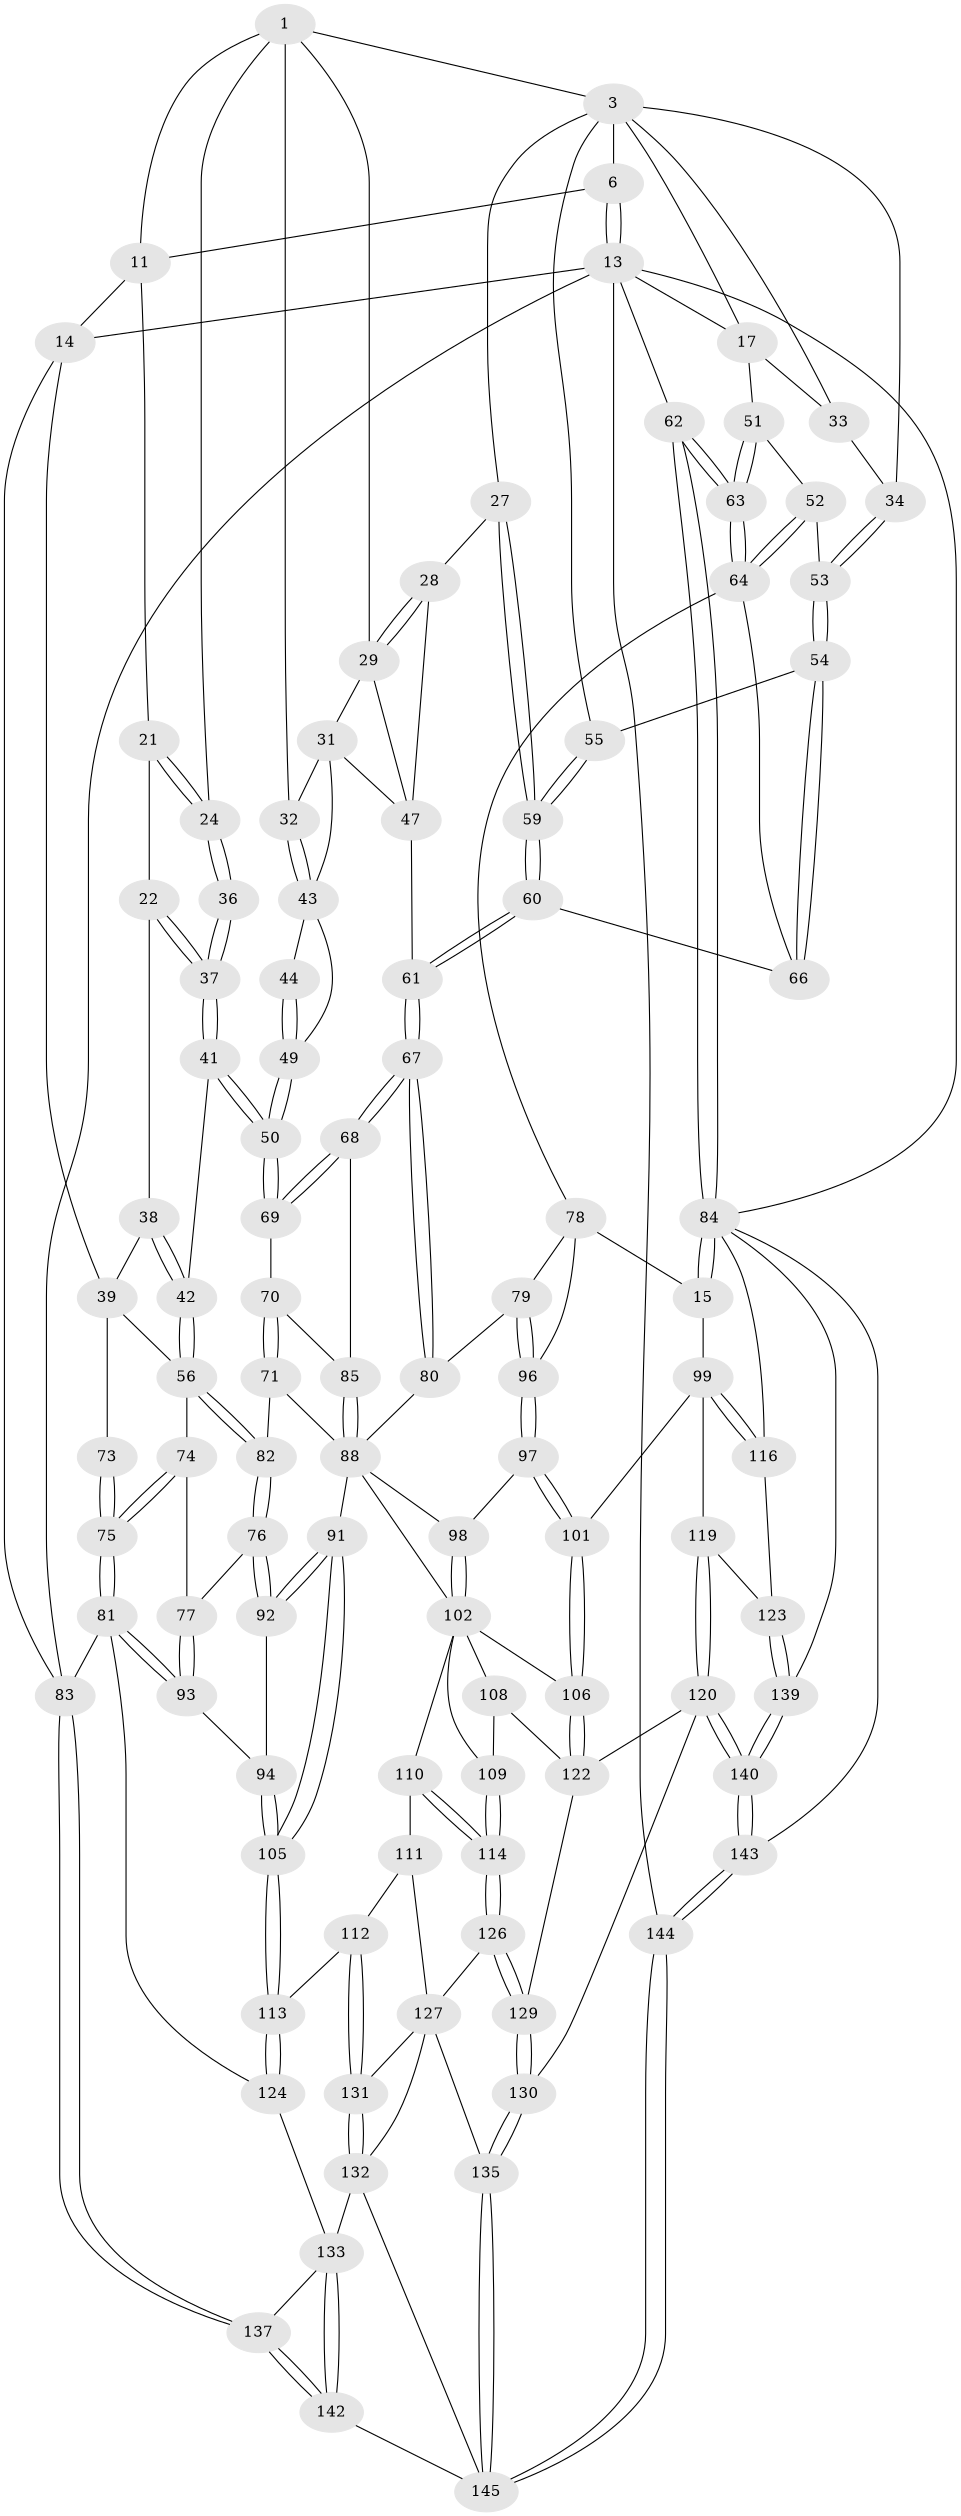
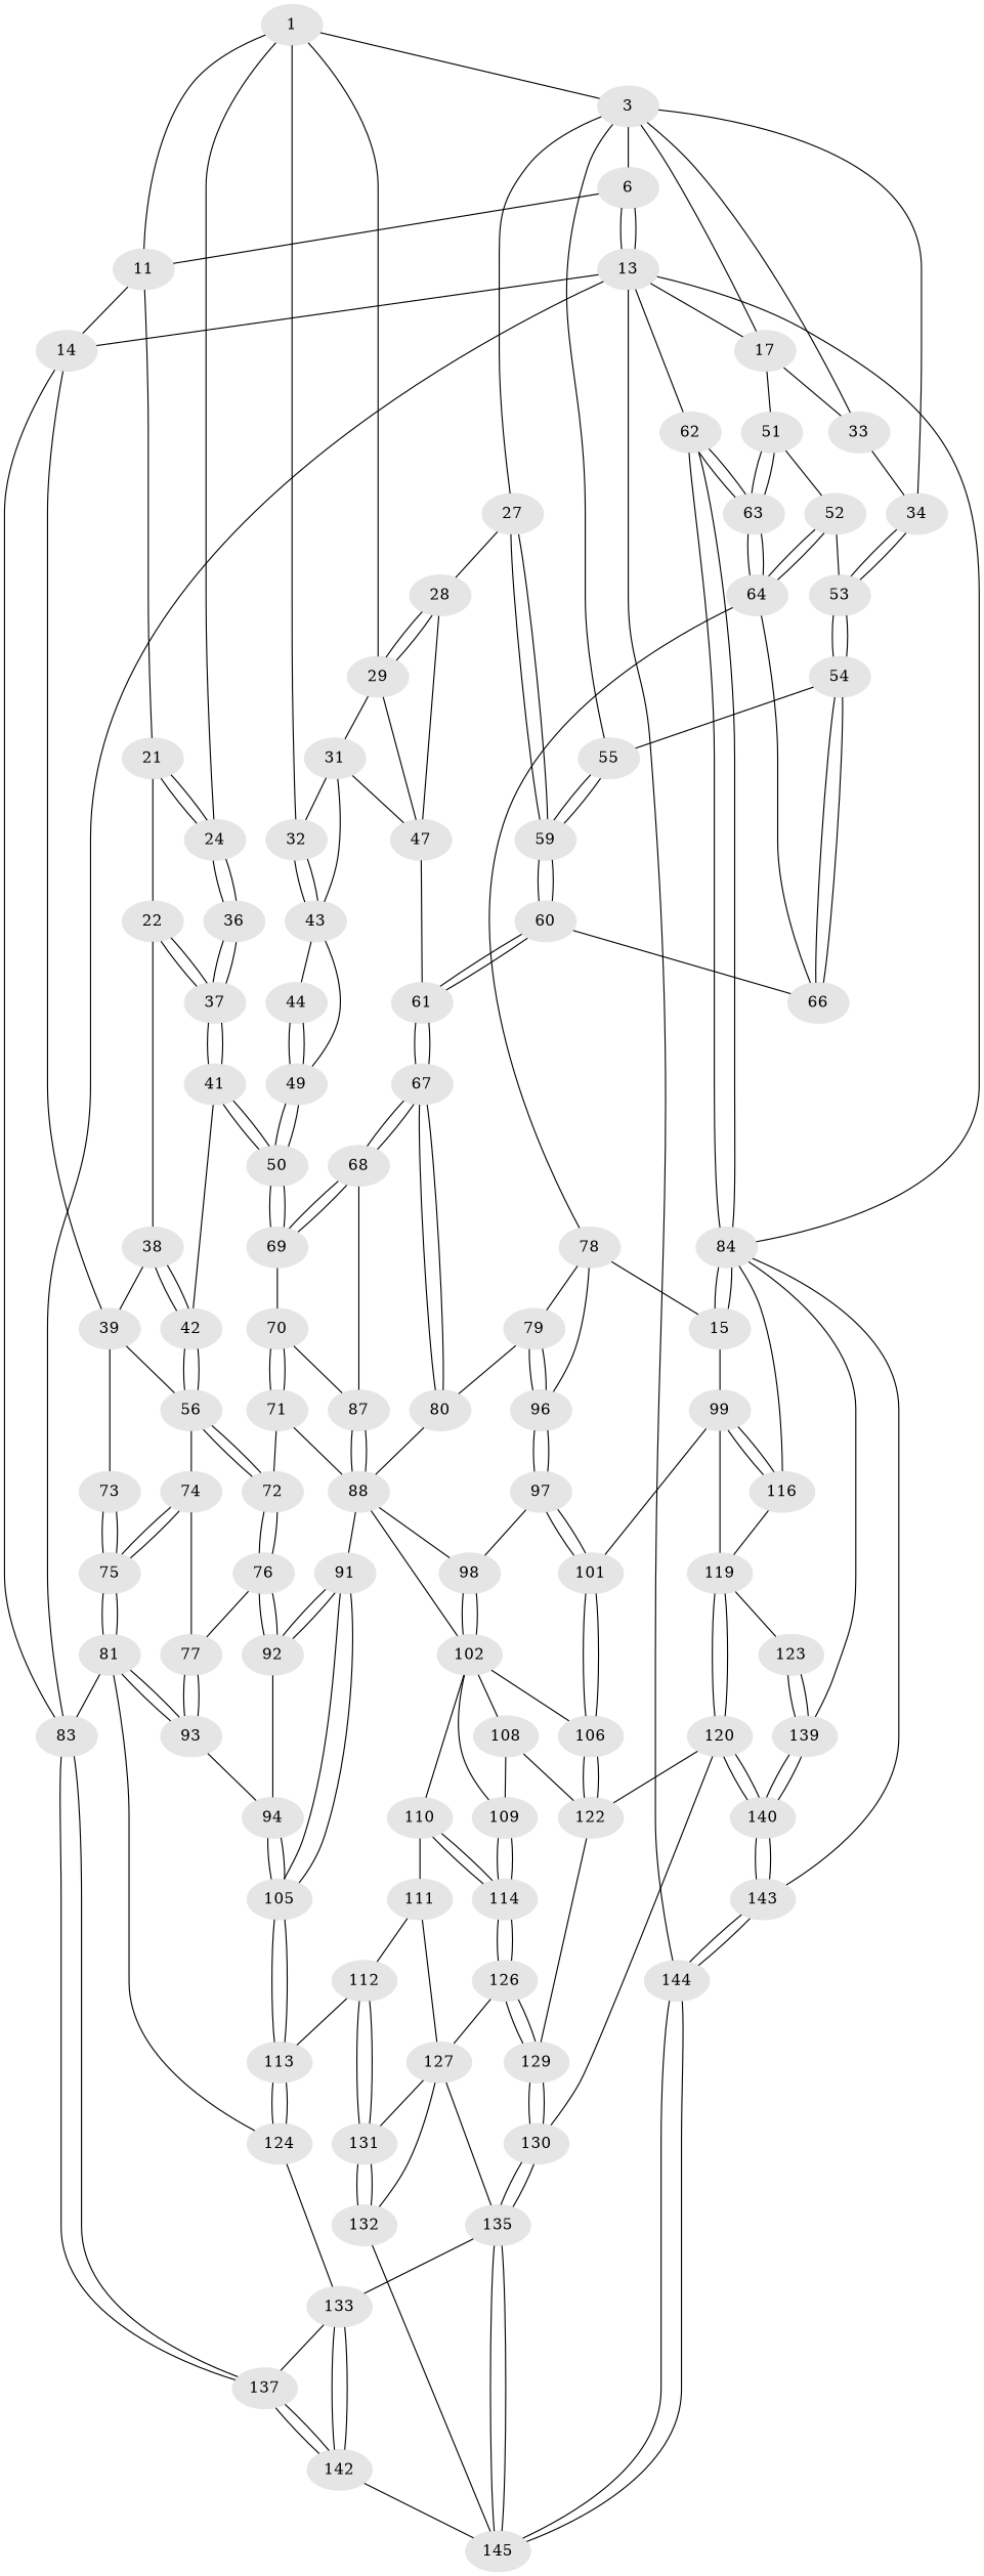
  graph {
    node [color=gray90 style=filled]
    1 [super="+2+8"]
    3 [super="+4+25"]
    11 [super="+19+12"]
    24
    29 [super="+30"]
    32
    6 [super="+7"]
    17 [super="+35"]
    27
    33
    34
    55
    14 [super="+15"]
    21
    36
    47 [super="+48"]
    31 [super="+45"]
    43 [super="+46"]
    13 [super="+117+16"]
    51
    28
    59
    53
    62
    83
    84 [super="+115"]
    144
    39 [super="+58+40"]
    22 [super="+23"]
    63
    137
    n32 [label=15]
    116
    139
    143
    145 [super="+146"]
    56 [super="+57"]
    73
    52
    37
    38
    41
    42
    60
    61
    44
    49
    54
    50
-   72 [label=82]
+   72
    74
    75
    69
    67
    70
    64 [super="+65"]
    66
    78 [super="+86"]
    76
    77
    68
    80
    79
    96
-   87 [label=85]
+   87
    88 [super="+95+89"]
    71
    91
    98
    102 [super="+103+107"]
    92
    81 [super="+82"]
    93
    124
    94
    99 [super="+100"]
    97
    133 [super="+134"]
    142
    123
    140
    101
    119
    105
    106
    108
    109
    110
    113
    120 [super="+121"]
    122 [super="+125"]
    114
    111
    129
    126
    112
    127 [super="+128+136"]
    131
    132 [super="+138"]
    135
    130
    1 -- 3
    1 -- 11
    1 -- 24
    1 -- 29
    1 -- 32
    3 -- 6
    3 -- 17
    3 -- 27
    3 -- 33
    3 -- 34
    3 -- 55
    11 -- 14
    11 -- 21
    24 -- 36
    24 -- 36
    29 -- 47
    29 -- 31
    32 -- 43
    32 -- 43
    6 -- 11
    6 -- 13
    6 -- 13
    17 -- 33
    17 -- 51
    27 -- 28
    27 -- 59
    27 -- 59
    33 -- 34
    34 -- 53
    34 -- 53
    55 -- 59
    55 -- 59
    14 -- 83
    14 -- 39
    21 -- 24
    21 -- 24
    21 -- 22
    36 -- 37
    36 -- 37
    47 -- 61
    31 -- 32
    31 -- 47
    31 -- 43
    43 -- 44
    43 -- 49
    13 -- 17
    13 -- 14
    13 -- 62
    13 -- 83
    13 -- 84
    13 -- 144
    51 -- 63
    51 -- 63
    51 -- 52
    28 -- 29
    28 -- 29
    28 -- 47
    59 -- 60
    59 -- 60
    53 -- 54
    53 -- 54
    62 -- 84
    62 -- 84
    62 -- 63
    62 -- 63
    83 -- 137
    83 -- 137
    84 -- n32
    84 -- n32
    84 -- 116
    84 -- 139
    84 -- 143
    144 -- 145
    144 -- 145
    39 -- 56
    39 -- 73 [weight=2]
    22 -- 37
    22 -- 37
    22 -- 38
    63 -- 64
    63 -- 64
    137 -- 142
    137 -- 142
    n32 -- 99
-   116 -- 123
+   116 -- 119
    139 -- 140
    139 -- 140
    143 -- 144
    143 -- 144
    56 -- 72
    56 -- 72
    56 -- 74
    73 -- 75
    73 -- 75
    52 -- 53
    52 -- 64
    52 -- 64
    37 -- 41
    37 -- 41
    38 -- 39
    38 -- 42
    38 -- 42
    41 -- 42
    41 -- 50
    41 -- 50
    42 -- 56
    42 -- 56
    60 -- 61
    60 -- 61
    60 -- 66
    61 -- 67
    61 -- 67
    44 -- 49
    44 -- 49
    49 -- 50
    49 -- 50
    54 -- 55
    54 -- 66
    54 -- 66
    50 -- 69
    50 -- 69
    72 -- 76
    72 -- 76
    74 -- 75
    74 -- 75
    74 -- 77
    75 -- 81
    75 -- 81
    69 -- 70
    67 -- 68
    67 -- 68
    67 -- 80
    67 -- 80
    70 -- 87
    70 -- 71
    70 -- 71
    64 -- 66
    64 -- 78
    78 -- n32
    78 -- 79
    78 -- 96
    76 -- 77
    76 -- 92
    76 -- 92
    77 -- 93
    77 -- 93
    68 -- 69
    68 -- 69
    68 -- 87
    80 -- 88
    79 -- 80
    79 -- 96
    79 -- 96
    96 -- 97
    96 -- 97
    87 -- 88
    87 -- 88
    88 -- 91
    88 -- 98
    88 -- 102
    71 -- 72
    71 -- 88
    91 -- 92
    91 -- 92
    91 -- 105
    91 -- 105
    98 -- 102
    98 -- 102
    102 -- 106
    102 -- 108
    102 -- 109
    102 -- 110
    92 -- 94
    81 -- 83
    81 -- 93
    81 -- 93
    81 -- 124
    93 -- 94
    124 -- 133
    94 -- 105
    94 -- 105
    99 -- 116
    99 -- 116
    99 -- 101
    99 -- 119
    97 -- 98
    97 -- 101
    97 -- 101
    133 -- 137
    133 -- 142
    133 -- 142
    142 -- 145
    123 -- 139
    123 -- 139
    140 -- 143
    140 -- 143
    101 -- 106
    101 -- 106
    119 -- 123
    119 -- 120
    119 -- 120
    105 -- 113
    105 -- 113
    106 -- 122
    106 -- 122
    108 -- 109
    108 -- 122
    109 -- 114
    109 -- 114
    110 -- 114
    110 -- 114
    110 -- 111
    113 -- 124
    113 -- 124
    120 -- 140
    120 -- 140
    120 -- 122
    120 -- 130
    122 -- 129
    114 -- 126
    114 -- 126
    111 -- 112
    111 -- 127
    129 -- 130
    129 -- 130
    126 -- 129
    126 -- 129
    126 -- 127
    112 -- 113
    112 -- 131
    112 -- 131
    127 -- 131
    127 -- 132
    127 -- 135
    131 -- 132
    131 -- 132
    132 -- 145
-   132 -- 133
+   135 -- 133
    135 -- 145
    135 -- 145
    130 -- 135
    130 -- 135
  }
